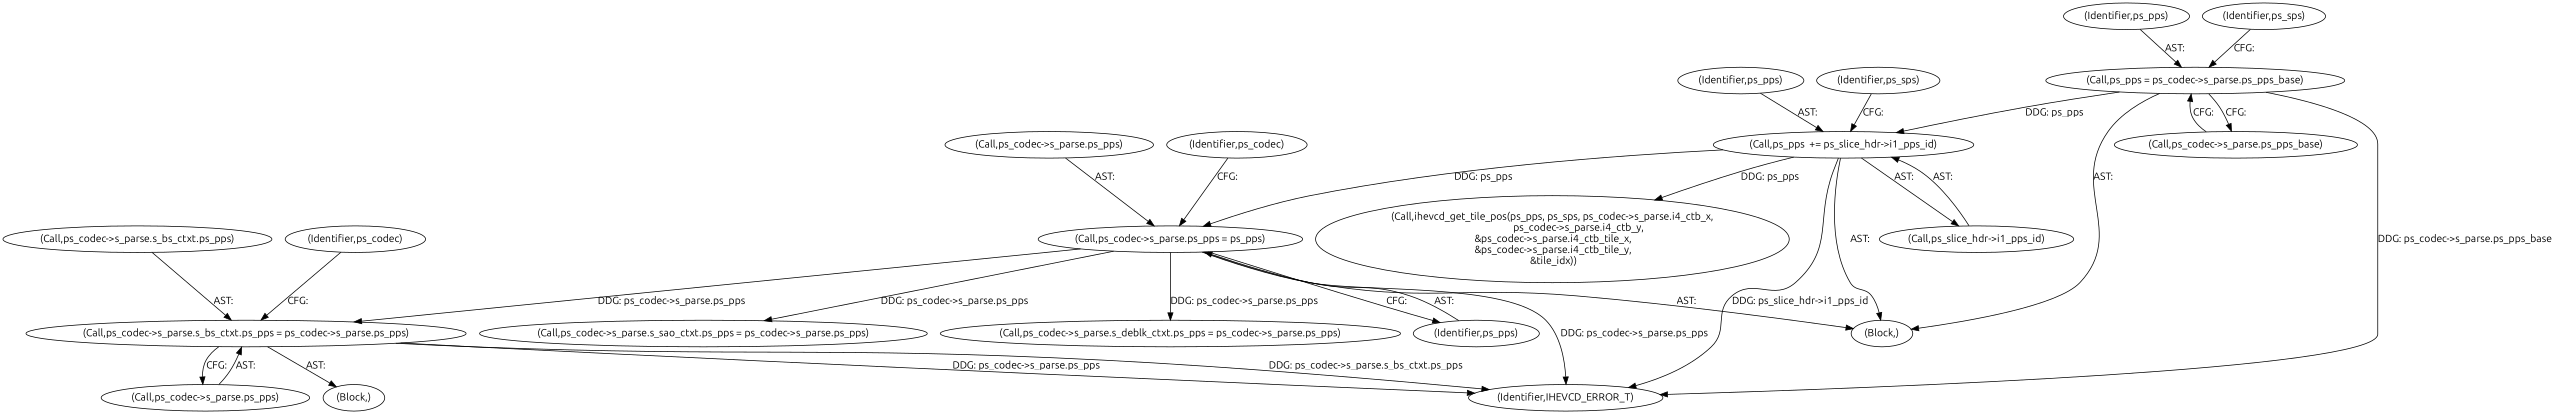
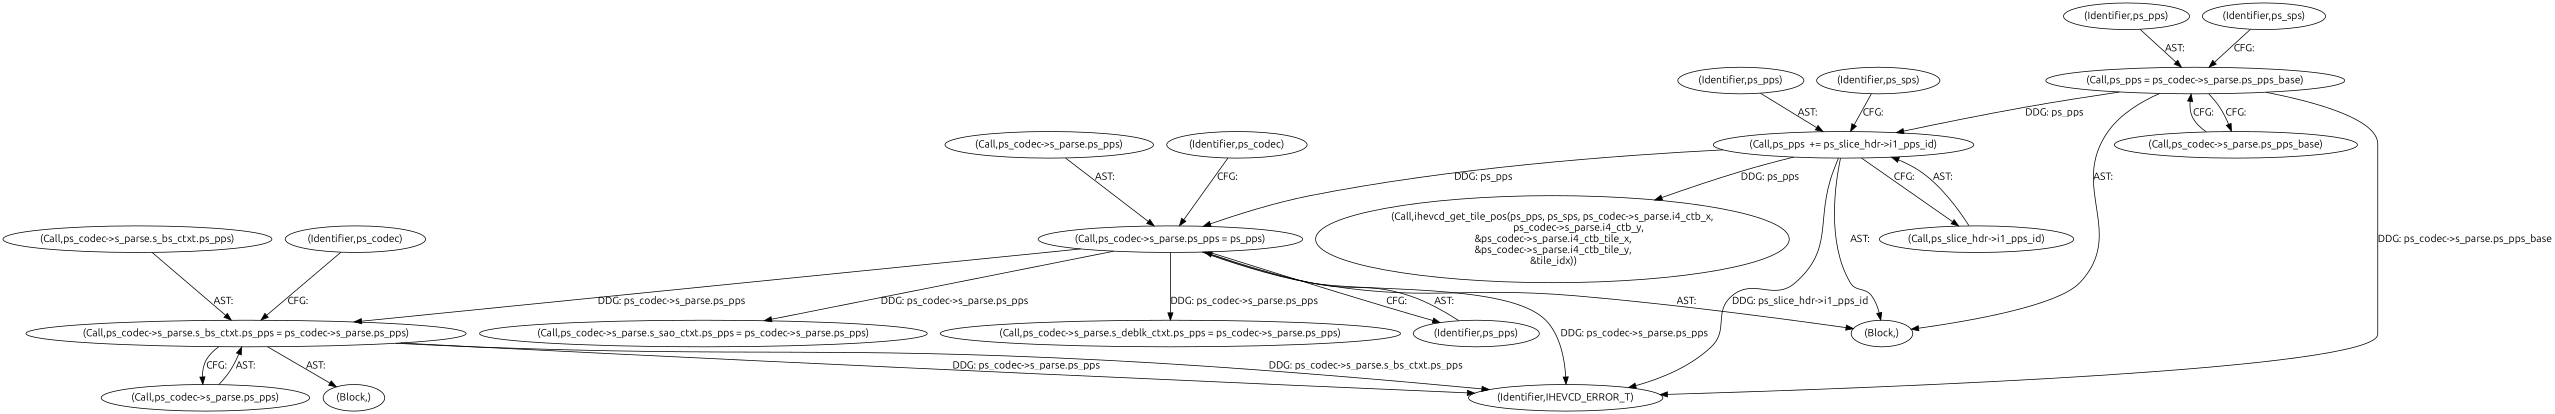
  digraph {
    fontname=Ubuntu
    node [fontname=Ubuntu]
    edge [fontname=Ubuntu]
    n1 [label="(Call,ps_codec->s_parse.s_bs_ctxt.ps_pps = ps_codec->s_parse.ps_pps)"]
    n2 [label="(Call,ps_codec->s_parse.ps_pps)"]
    n3 [label="(Block,)"]
    n4 [label="(Identifier,IHEVCD_ERROR_T)"]
    n5 [label="(Call,ps_codec->s_parse.ps_pps = ps_pps)"]
    n6 [label="(Identifier,ps_pps)"]
    n7 [label="(Call,ps_codec->s_parse.s_sao_ctxt.ps_pps = ps_codec->s_parse.ps_pps)"]
    n8 [label="(Call,ps_codec->s_parse.s_deblk_ctxt.ps_pps = ps_codec->s_parse.ps_pps)"]
    n9 [label="(Block,)"]
    n10 [label="(Call,ps_pps  += ps_slice_hdr->i1_pps_id)"]
    n11 [label="(Call,ihevcd_get_tile_pos(ps_pps, ps_sps, ps_codec->s_parse.i4_ctb_x,\n                        ps_codec->s_parse.i4_ctb_y,\n &ps_codec->s_parse.i4_ctb_tile_x,\n &ps_codec->s_parse.i4_ctb_tile_y,\n &tile_idx))"]
    n12 [label="(Call,ps_slice_hdr->i1_pps_id)"]
    n13 [label="(Call,ps_pps = ps_codec->s_parse.ps_pps_base)"]
    n14 [label="(Call,ps_codec->s_parse.ps_pps_base)"]
    n15 [label="(Identifier,ps_codec)"]
    n16 [label="(Identifier,ps_codec)"]
    n17 [label="(Identifier,ps_pps)"]
    n18 [label="(Identifier,ps_sps)"]
    n19 [label="(Identifier,ps_sps)"]
    n20 [label="(Call,ps_codec->s_parse.ps_pps)"]
    n21 [label="(Call,ps_codec->s_parse.s_bs_ctxt.ps_pps)"]
    n22 [label="(Identifier,ps_pps)"]
    n1 -> n2 [label="CFG: "]
    n1 -> n3 [label="AST: "]
    n1 -> n4 [label="DDG: ps_codec->s_parse.ps_pps"]
    n1 -> n4 [label="DDG: ps_codec->s_parse.s_bs_ctxt.ps_pps"]
    n2 -> n1 [label="AST: "]
    n5 -> n1 [label="DDG: ps_codec->s_parse.ps_pps"]
    n5 -> n4 [label="DDG: ps_codec->s_parse.ps_pps"]
    n5 -> n6 [label="CFG: "]
    n5 -> n7 [label="DDG: ps_codec->s_parse.ps_pps"]
    n5 -> n8 [label="DDG: ps_codec->s_parse.ps_pps"]
    n5 -> n9 [label="AST: "]
    n6 -> n5 [label="AST: "]
    n10 -> n4 [label="DDG: ps_slice_hdr->i1_pps_id"]
    n10 -> n5 [label="DDG: ps_pps"]
    n10 -> n9 [label="AST: "]
    n10 -> n11 [label="DDG: ps_pps"]
-   n10 -> n12 [label="AST: "]
+   n10 -> n12 [label="CFG: "]
    n12 -> n10 [label="AST: "]
    n13 -> n4 [label="DDG: ps_codec->s_parse.ps_pps_base"]
    n13 -> n9 [label="AST: "]
    n13 -> n10 [label="DDG: ps_pps"]
    n13 -> n14 [label="CFG: "]
    n14 -> n13 [label="CFG: "]
    n15 -> n1 [label="CFG: "]
    n16 -> n5 [label="CFG: "]
    n17 -> n13 [label="AST: "]
    n18 -> n13 [label="CFG: "]
    n19 -> n10 [label="CFG: "]
    n20 -> n5 [label="AST: "]
    n21 -> n1 [label="AST: "]
    n22 -> n10 [label="AST: "]
  }
